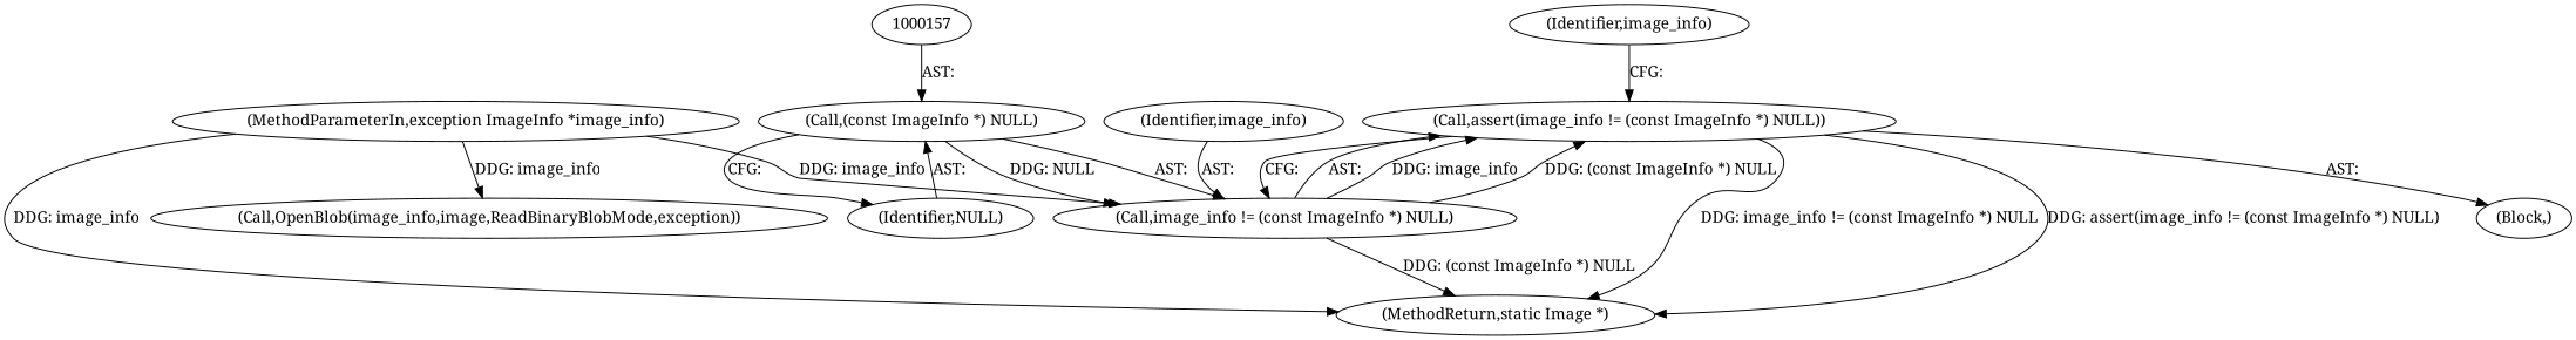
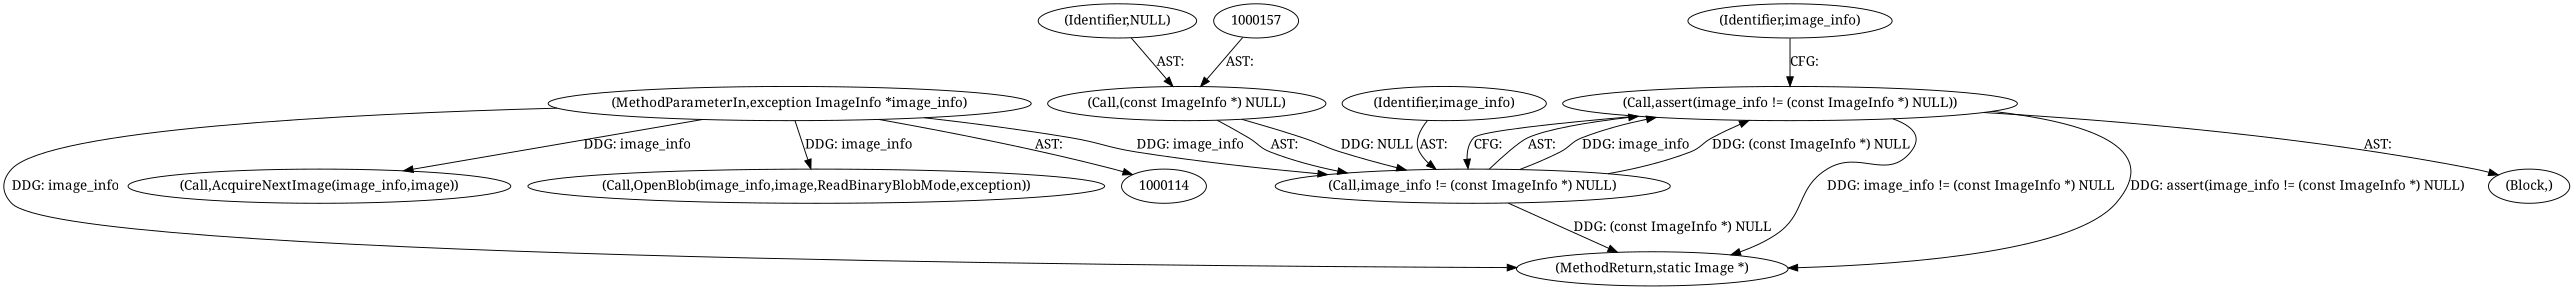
  digraph {
    fontname="Noto Serif"
    node [fontname="Noto Serif"]
    edge [fontname="Noto Serif"]
    n1 [label="(Call,assert(image_info != (const ImageInfo *) NULL))"]
    n2 [label="(Call,image_info != (const ImageInfo *) NULL)"]
    n3 [label="(MethodReturn,static Image *)"]
    n4 [label="(Block,)"]
    n5 [label="(Call,(const ImageInfo *) NULL)"]
    n6 [label="(Identifier,NULL)"]
    n7 [label="(MethodParameterIn,exception ImageInfo *image_info)"]
+   n8 [label="(Call,AcquireNextImage(image_info,image))"]
    n9 [label="(Call,OpenBlob(image_info,image,ReadBinaryBlobMode,exception))"]
+   1000114
    n11 [label="(Identifier,image_info)"]
    n12 [label="(Identifier,image_info)"]
    n13 [label=1000157]
    n1 -> n2 [label="CFG: "]
    n1 -> n3 [label="DDG: image_info != (const ImageInfo *) NULL"]
    n1 -> n3 [label="DDG: assert(image_info != (const ImageInfo *) NULL)"]
    n1 -> n4 [label="AST: "]
    n2 -> n1 [label="AST: "]
    n2 -> n1 [label="DDG: image_info"]
    n2 -> n1 [label="DDG: (const ImageInfo *) NULL"]
    n2 -> n3 [label="DDG: (const ImageInfo *) NULL"]
    n5 -> n2 [label="AST: "]
    n5 -> n2 [label="DDG: NULL"]
-   n5 -> n6 [label="CFG: "]
    n6 -> n5 [label="AST: "]
    n7 -> n2 [label="DDG: image_info"]
    n7 -> n3 [label="DDG: image_info"]
+   n7 -> n8 [label="DDG: image_info"]
    n7 -> n9 [label="DDG: image_info"]
+   n7 -> 1000114 [label="AST: "]
    n11 -> n2 [label="AST: "]
    n12 -> n1 [label="CFG: "]
    n13 -> n5 [label="AST: "]
  }
